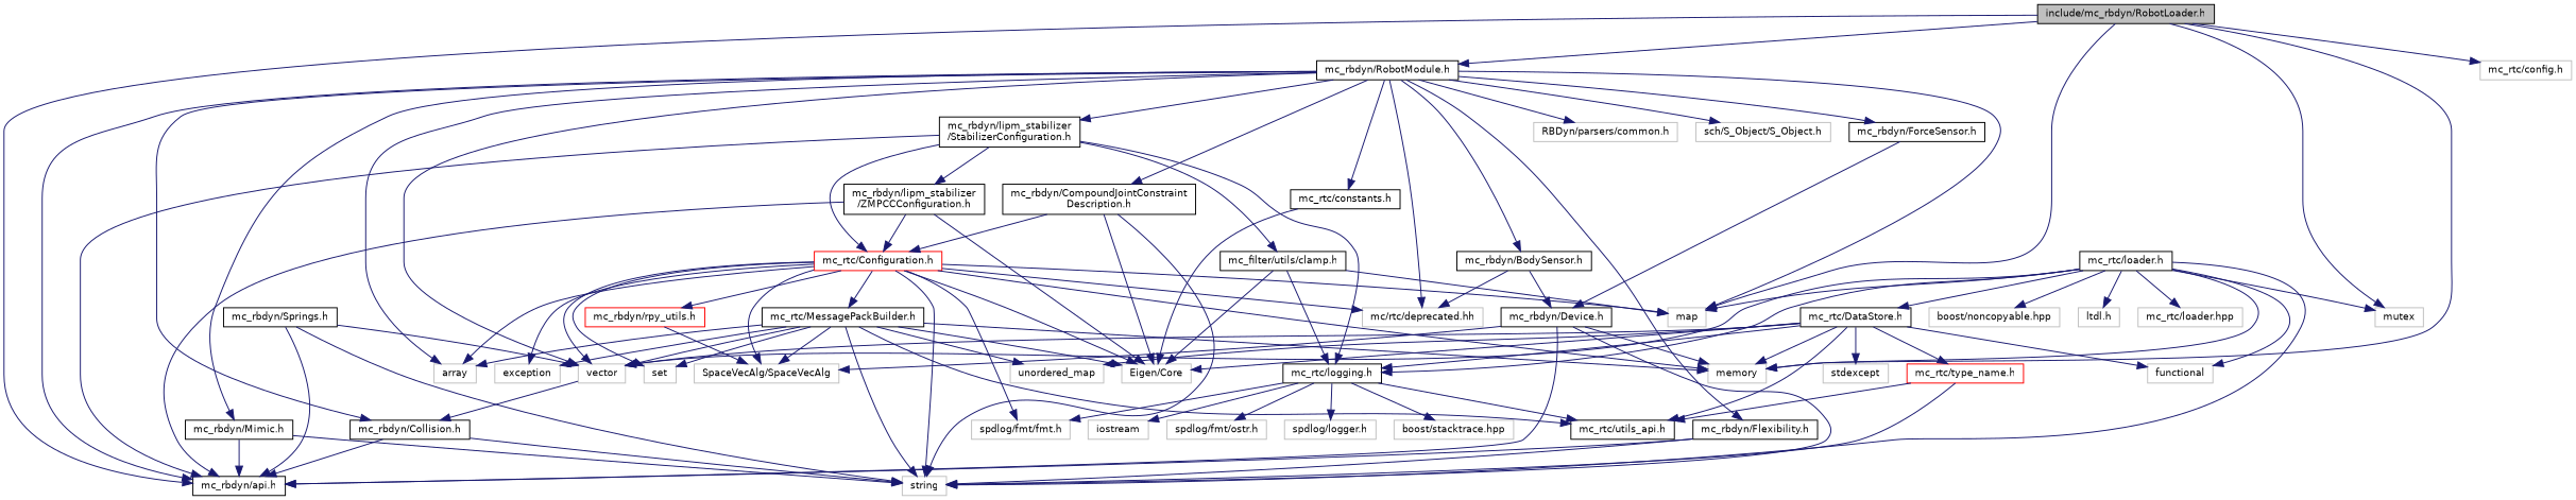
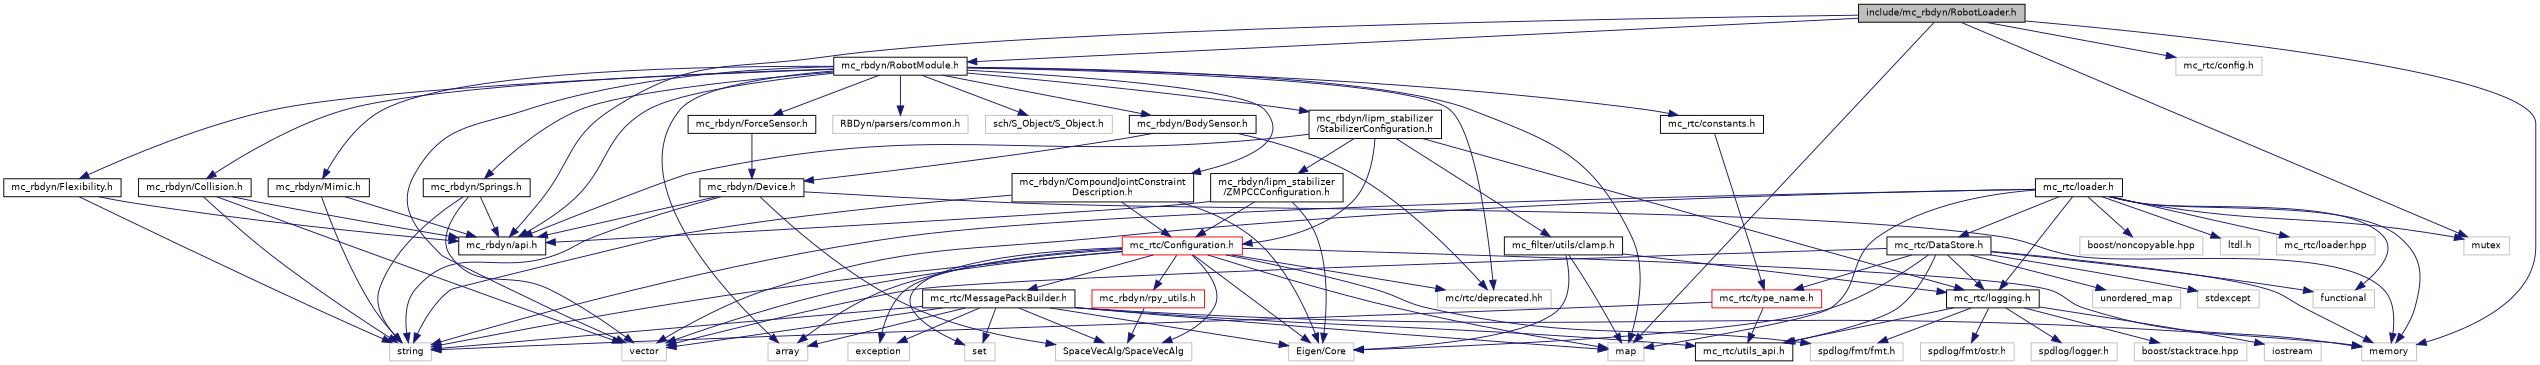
  digraph {
    node [color=grey75 fillcolor=white fontname=Helvetica fontsize=10 shape=record style=filled]
    edge [color=midnightblue fontname=Helvetica fontsize=10 labelfontname=Helvetica labelfontsize=10 style=solid]
    n1 [color=black fillcolor=grey75 fontcolor=black height=0.2 label="include/mc_rbdyn/RobotLoader.h" width=0.4]
    n2 [color=black height=0.2 label="mc_rbdyn/RobotModule.h" width=0.4]
    n3 [color=black height=0.2 label="mc_rbdyn/api.h" width=0.4]
    n4 [height=0.2 label=memory width=0.4]
    n5 [height=0.2 label=map width=0.4]
    n6 [height=0.2 label="mc_rtc/config.h" width=0.4]
    n7 [height=0.2 label=mutex width=0.4]
    n8 [color=black height=0.2 label="mc_rbdyn/BodySensor.h" width=0.4]
    n9 [height=0.2 label="mc/rtc/deprecated.hh" width=0.4]
    n10 [color=black height=0.2 label="mc_rbdyn/Collision.h" width=0.4]
    n11 [height=0.2 label=vector width=0.4]
    n12 [color=black height=0.2 label="mc_rbdyn/CompoundJointConstraint\lDescription.h" width=0.4]
    n13 [height=0.2 label=array width=0.4]
    n14 [color=black height=0.2 label="mc_rbdyn/Flexibility.h" width=0.4]
    n15 [color=black height=0.2 label="mc_rbdyn/ForceSensor.h" width=0.4]
    n16 [color=black height=0.2 label="mc_rbdyn/Mimic.h" width=0.4]
    n17 [color=black height=0.2 label="mc_rbdyn/Springs.h" width=0.4]
    n18 [color=black height=0.2 label="mc_rbdyn/lipm_stabilizer\l/StabilizerConfiguration.h" width=0.4]
    n19 [color=black height=0.2 label="mc_rtc/constants.h" width=0.4]
    n20 [height=0.2 label="RBDyn/parsers/common.h" width=0.4]
    n21 [height=0.2 label="sch/S_Object/S_Object.h" width=0.4]
    n22 [color=black height=0.2 label="mc_rtc/loader.h" width=0.4]
    n23 [height=0.2 label=string width=0.4]
    n24 [color=black height=0.2 label="mc_rtc/logging.h" width=0.4]
    n25 [color=black height=0.2 label="mc_rtc/DataStore.h" width=0.4]
    n26 [height=0.2 label=functional width=0.4]
    n27 [height=0.2 label="boost/noncopyable.hpp" width=0.4]
    n28 [height=0.2 label="ltdl.h" width=0.4]
    n29 [height=0.2 label="mc_rtc/loader.hpp" width=0.4]
    n30 [color=black height=0.2 label="mc_rbdyn/Device.h" width=0.4]
    n31 [color=red height=0.2 label="mc_rtc/Configuration.h" width=0.4]
    n32 [height=0.2 label="Eigen/Core" width=0.4]
    n33 [color=black height=0.2 label="mc_filter/utils/clamp.h" width=0.4]
    n34 [color=black height=0.2 label="mc_rbdyn/lipm_stabilizer\l/ZMPCCConfiguration.h" width=0.4]
    n35 [height=0.2 label="SpaceVecAlg/SpaceVecAlg" width=0.4]
    n36 [color=black height=0.2 label="mc_rtc/MessagePackBuilder.h" width=0.4]
    n37 [height=0.2 label=exception width=0.4]
    n38 [height=0.2 label=set width=0.4]
    n39 [color=red height=0.2 label="mc_rbdyn/rpy_utils.h" width=0.4]
    n40 [height=0.2 label="spdlog/fmt/fmt.h" width=0.4]
    n41 [color=black height=0.2 label="mc_rtc/utils_api.h" width=0.4]
    n42 [height=0.2 label=iostream width=0.4]
    n43 [height=0.2 label="spdlog/fmt/ostr.h" width=0.4]
    n44 [height=0.2 label="spdlog/logger.h" width=0.4]
    n45 [height=0.2 label="boost/stacktrace.hpp" width=0.4]
    n46 [color=red height=0.2 label="mc_rtc/type_name.h" width=0.4]
    n47 [height=0.2 label=stdexcept width=0.4]
    n48 [height=0.2 label=unordered_map width=0.4]
    n1 -> n2
    n1 -> n3
    n1 -> n4
    n1 -> n5
    n1 -> n6
    n1 -> n7
    n2 -> n3
    n2 -> n5
    n2 -> n8
    n2 -> n9
    n2 -> n10
    n2 -> n11
    n2 -> n12
    n2 -> n13
    n2 -> n14
    n2 -> n15
    n2 -> n16
+   n2 -> n17
    n2 -> n18
    n2 -> n19
    n2 -> n20
    n2 -> n21
    n8 -> n9
    n8 -> n30
    n10 -> n3
-   n11 -> n10
+   n10 -> n11
    n10 -> n23
    n12 -> n23
    n12 -> n31
    n12 -> n32
    n14 -> n3
    n14 -> n23
    n15 -> n30
    n16 -> n3
    n16 -> n23
    n17 -> n3
    n17 -> n11
    n17 -> n23
    n18 -> n3
    n18 -> n24
    n18 -> n31
    n18 -> n33
    n18 -> n34
-   n19 -> n32
+   n19 -> n46
    n22 -> n4
    n22 -> n5
    n22 -> n7
    n22 -> n11
    n22 -> n23
    n22 -> n24
    n22 -> n25
    n22 -> n26
    n22 -> n27
    n22 -> n28
    n22 -> n29
    n24 -> n40
    n24 -> n41
    n24 -> n42
    n24 -> n43
    n24 -> n44
    n24 -> n45
    n25 -> n4
    n25 -> n11
    n25 -> n24
    n25 -> n26
    n25 -> n32
    n25 -> n41
    n25 -> n46
    n25 -> n47
    n25 -> n48
    n30 -> n3
    n30 -> n4
    n30 -> n23
    n30 -> n35
    n31 -> n4
    n31 -> n5
    n31 -> n9
    n31 -> n11
    n31 -> n13
    n31 -> n23
    n31 -> n32
    n31 -> n35
    n31 -> n36
    n31 -> n37
    n31 -> n38
    n31 -> n39
    n31 -> n40
    n33 -> n5
    n33 -> n24
    n33 -> n32
    n34 -> n3
    n34 -> n31
    n34 -> n32
    n36 -> n4
-   n36 -> n48
+   n36 -> n5
    n36 -> n11
    n36 -> n13
    n36 -> n23
    n36 -> n32
    n36 -> n35
    n36 -> n37
    n36 -> n38
    n36 -> n41
    n39 -> n35
    n46 -> n23
    n46 -> n41
  }
